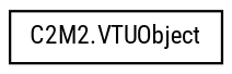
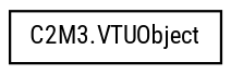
  digraph {
    rankdir=LR
    fontname="Roboto Condensed"
-   n1 [color=black fillcolor=white fontname="Roboto Condensed" fontsize=10 height=0.2 label="C2M2.VTUObject" shape=record style=filled width=0.4]
+   n1 [color=black fillcolor=white fontname="Roboto Condensed" fontsize=10 height=0.2 label="C2M3.VTUObject" shape=record style=filled width=0.4]
  }
